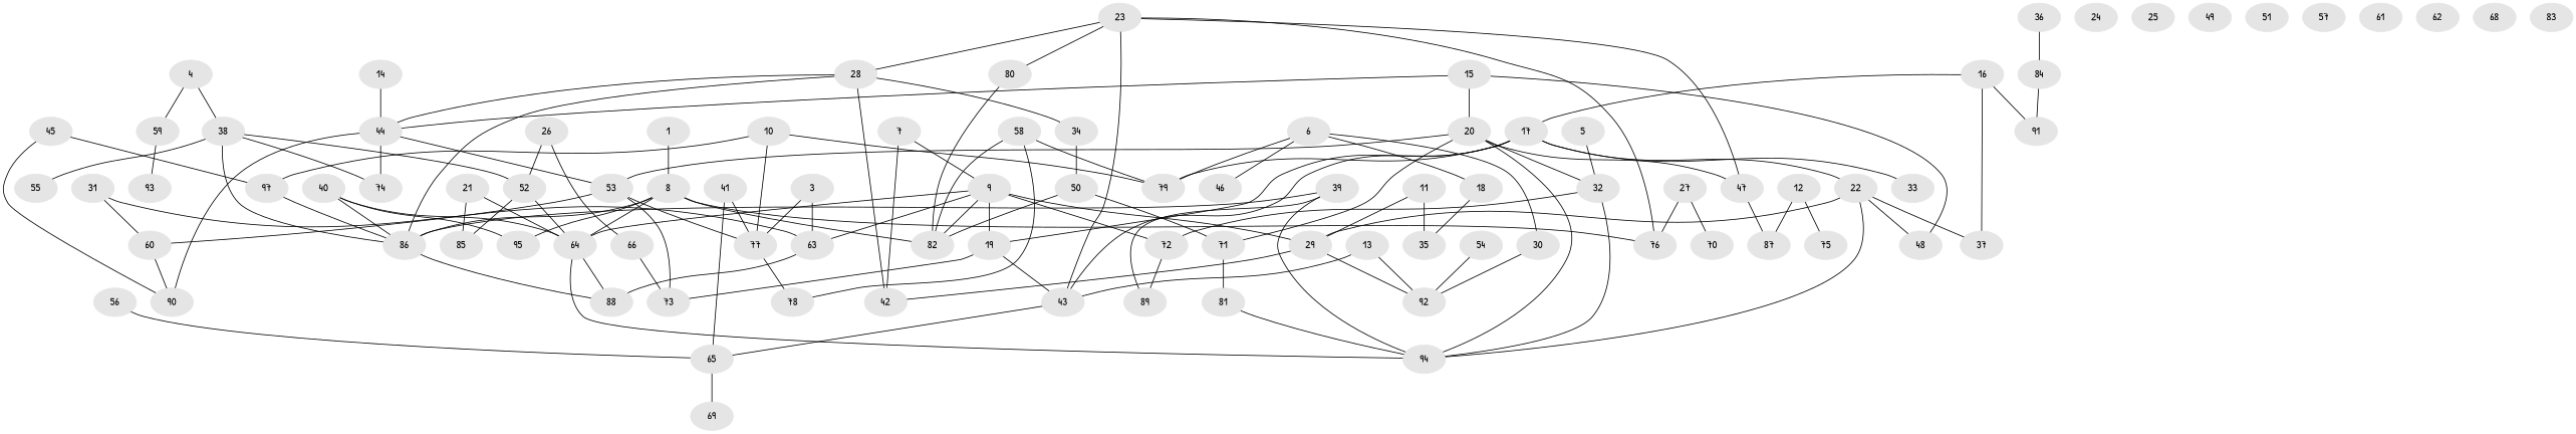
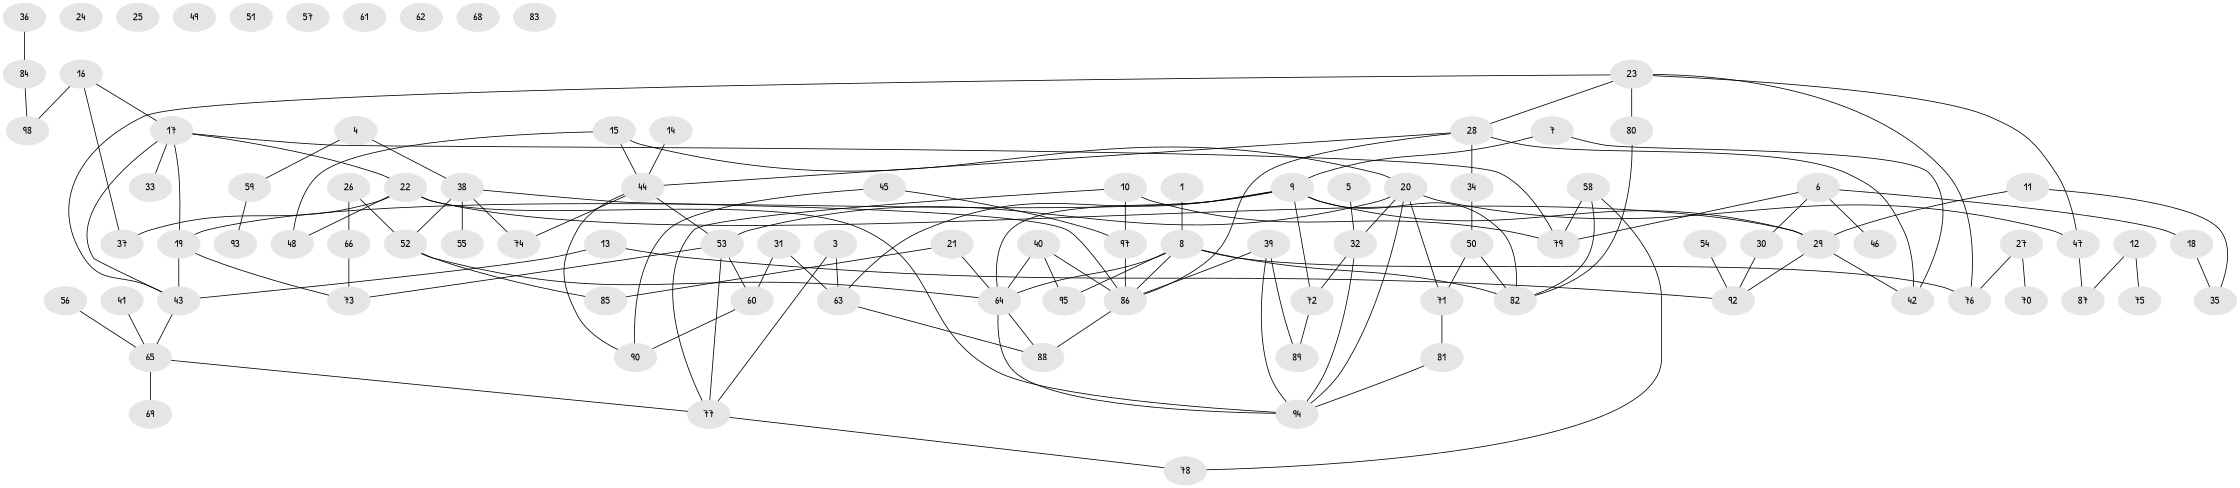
  graph {
    fontname="Patrick Hand"
    node [color=gray90 fontname="Patrick Hand" style=filled]
    edge [fontname="Patrick Hand"]
    1
    8
    64
    76
    82
    86
    95
    3
    63
    77
    88
    78
    4
    38
    59
    52
    55
    74
    93
    5
    32
    72
    94
    6
    18
    30
    46
    79
    35
    92
    7
    42
    9
    19
    29
    73
    43
    89
    10
    n40 [label=97]
    11
    12
    75
    87
    13
    65
    14
    44
    15
    20
    48
    53
    90
    47
    71
    16
    17
    37
-   91
+   91 [label=98]
    22
    33
    60
    81
    21
    85
    23
    28
    80
    34
    24
    25
    26
    66
    27
    70
    50
    31
    36
    84
    39
    40
    41
    69
    45
    49
    51
    54
    56
    57
    58
    61
    62
    68
    83
    1 -- 8
    8 -- 64
    8 -- 76
    8 -- 82
    8 -- 86
    8 -- 95
    64 -- 88
    64 -- 94
    86 -- 88
    3 -- 63
    3 -- 77
    63 -- 88
    77 -- 78
    4 -- 38
    4 -- 59
    38 -- 86
    38 -- 52
    38 -- 55
    38 -- 74
    59 -- 93
    52 -- 64
    52 -- 85
    5 -- 32
    32 -- 72
    32 -- 94
    72 -- 89
    6 -- 18
    6 -- 30
    6 -- 46
    6 -- 79
    18 -- 35
    30 -- 92
    7 -- 42
    7 -- 9
    9 -- 64
    9 -- 82
    9 -- 63
    9 -- 72
    9 -- 19
    9 -- 29
    19 -- 73
    19 -- 43
    29 -- 92
    29 -- 42
    43 -- 65
    10 -- 77
    10 -- 79
    10 -- n40
    n40 -- 86
    11 -- 35
    11 -- 29
    12 -- 75
    12 -- 87
    13 -- 92
    13 -- 43
-   41 -- 77
+   65 -- 77
    65 -- 69
    14 -- 44
    44 -- 74
    44 -- 53
    44 -- 90
    15 -- 44
    15 -- 20
    15 -- 48
    20 -- 32
    20 -- 94
    20 -- 53
    20 -- 47
    20 -- 71
    53 -- 77
    53 -- 73
    53 -- 60
    47 -- 87
    71 -- 81
    16 -- 17
    16 -- 37
    16 -- 91
    17 -- 79
    17 -- 19
    17 -- 43
    17 -- 22
    17 -- 33
    22 -- 94
    22 -- 29
    22 -- 48
    22 -- 37
    60 -- 90
    81 -- 94
    21 -- 64
    21 -- 85
    23 -- 76
    23 -- 43
    23 -- 47
    23 -- 28
    23 -- 80
    28 -- 86
    28 -- 42
    28 -- 44
    28 -- 34
    80 -- 82
    34 -- 50
    26 -- 52
    26 -- 66
    66 -- 73
    27 -- 76
    27 -- 70
    50 -- 82
    50 -- 71
    31 -- 63
    31 -- 60
    36 -- 84
    84 -- 91
    39 -- 86
    39 -- 94
    39 -- 89
    40 -- 64
    40 -- 86
    40 -- 95
    41 -- 65
    45 -- n40
    45 -- 90
    54 -- 92
    56 -- 65
    58 -- 82
    58 -- 78
    58 -- 79
  }
